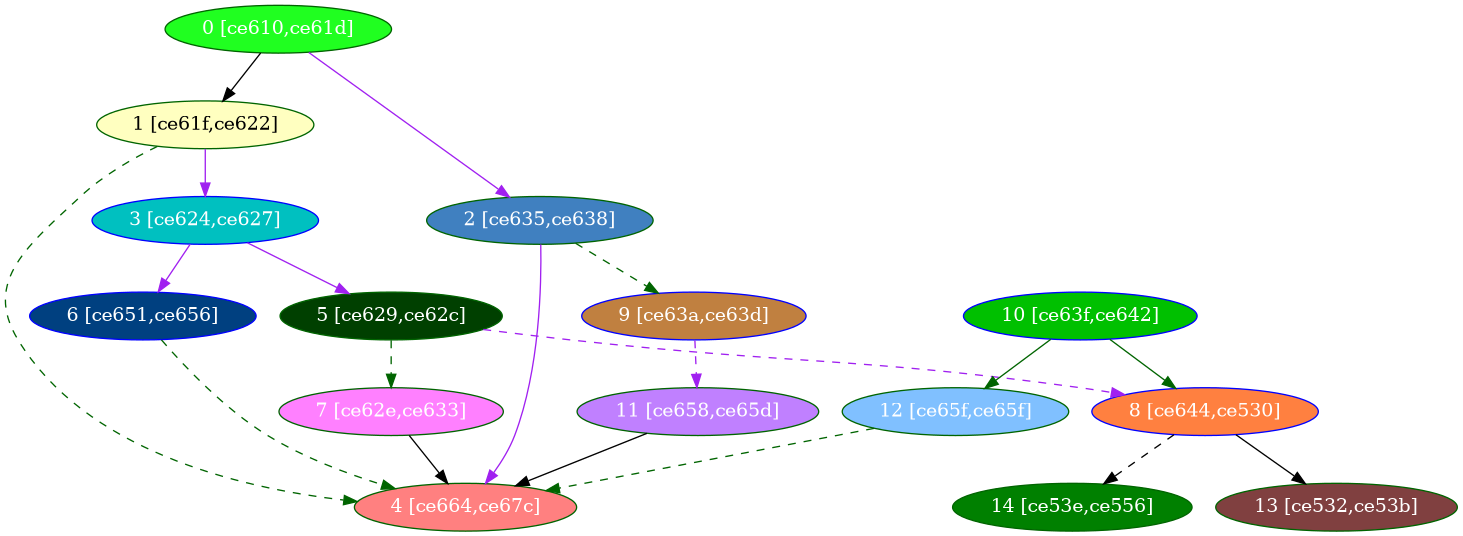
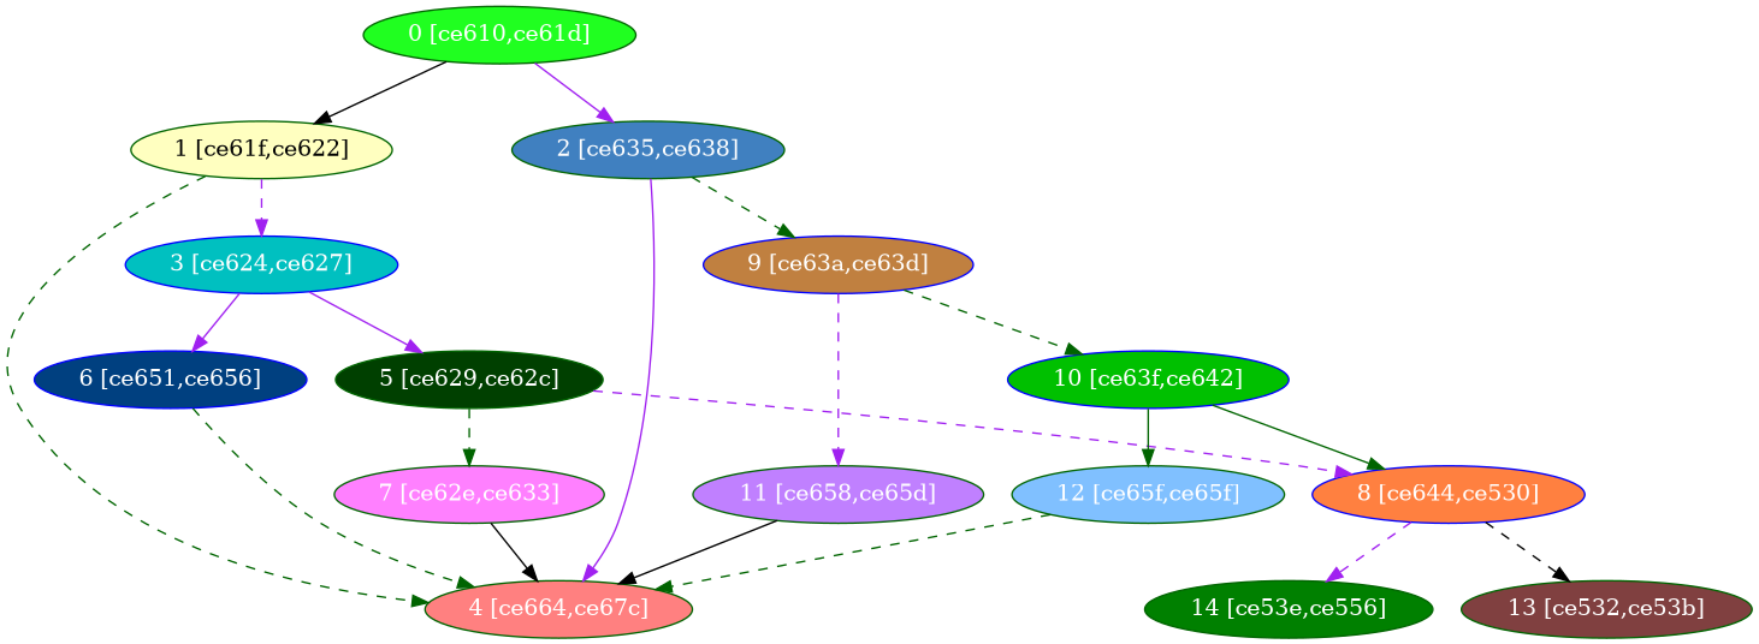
  digraph {
    node [color=darkgreen fontcolor="#ffffff" shape=oval style=filled]
    edge [color=purple style=dashed]
    n1 [fillcolor="#20FF20" label="0 [ce610,ce61d]"]
    n2 [fillcolor="#FFFFC0" fontcolor="#000000" label="1 [ce61f,ce622]"]
    n3 [fillcolor="#4080C0" label="2 [ce635,ce638]"]
    n4 [color=blue fillcolor="#00C0C0" label="3 [ce624,ce627]"]
    n5 [fillcolor="#FF8080" label="4 [ce664,ce67c]"]
    n6 [color=blue fillcolor="#C08040" label="9 [ce63a,ce63d]"]
    n7 [fillcolor="#004000" label="5 [ce629,ce62c]"]
    n8 [color=blue fillcolor="#004080" label="6 [ce651,ce656]"]
    n9 [color=blue fillcolor="#00C000" label="10 [ce63f,ce642]"]
    n10 [fillcolor="#C080FF" label="11 [ce658,ce65d]"]
    n11 [fillcolor="#FF80FF" label="7 [ce62e,ce633]"]
    n12 [color=blue fillcolor="#FF8040" label="8 [ce644,ce530]"]
    n13 [fillcolor="#804040" label="13 [ce532,ce53b]"]
    n14 [fillcolor="#008000" label="14 [ce53e,ce556]"]
    n15 [fillcolor="#80C0FF" label="12 [ce65f,ce65f]"]
    n1 -> n2 [color=black style=solid]
    n1 -> n3 [style=solid]
-   n2 -> n4 [style=solid]
+   n2 -> n4
    n2 -> n5 [color=darkgreen]
    n3 -> n5 [style=solid]
    n3 -> n6 [color=darkgreen]
    n4 -> n7 [style=solid]
    n4 -> n8 [style=solid]
+   n6 -> n9 [color=darkgreen]
    n6 -> n10
    n7 -> n11 [color=darkgreen]
    n7 -> n12
    n8 -> n5 [color=darkgreen]
    n9 -> n12 [color=darkgreen style=solid]
    n9 -> n15 [color=darkgreen style=solid]
    n10 -> n5 [color=black style=solid]
    n11 -> n5 [color=black style=solid]
-   n12 -> n13 [color=black style=solid]
-   n12 -> n14 [color=black]
+   n12 -> n13 [color=black]
+   n12 -> n14
    n15 -> n5 [color=darkgreen]
  }
